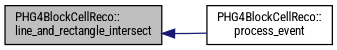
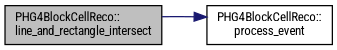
  digraph {
    rankdir=LR
    fontname="Roboto Condensed"
    node [color=black fontname="Roboto Condensed" fontsize=10 shape=record]
    n1 [fillcolor=grey75 fontcolor=black height=0.2 label="PHG4BlockCellReco::\lline_and_rectangle_intersect" style=filled width=0.4]
    n2 [height=0.2 label="PHG4BlockCellReco::\lprocess_event" width=0.4]
-   n1 -> n2 [color=midnightblue dir=back fontname="Roboto Condensed" fontsize=10 labelfontname=FreeSans labelfontsize=10 style=solid]
+   n2 -> n1 [color=midnightblue dir=back fontname="Roboto Condensed" fontsize=10 labelfontname=FreeSans labelfontsize=10 style=solid]
  }
